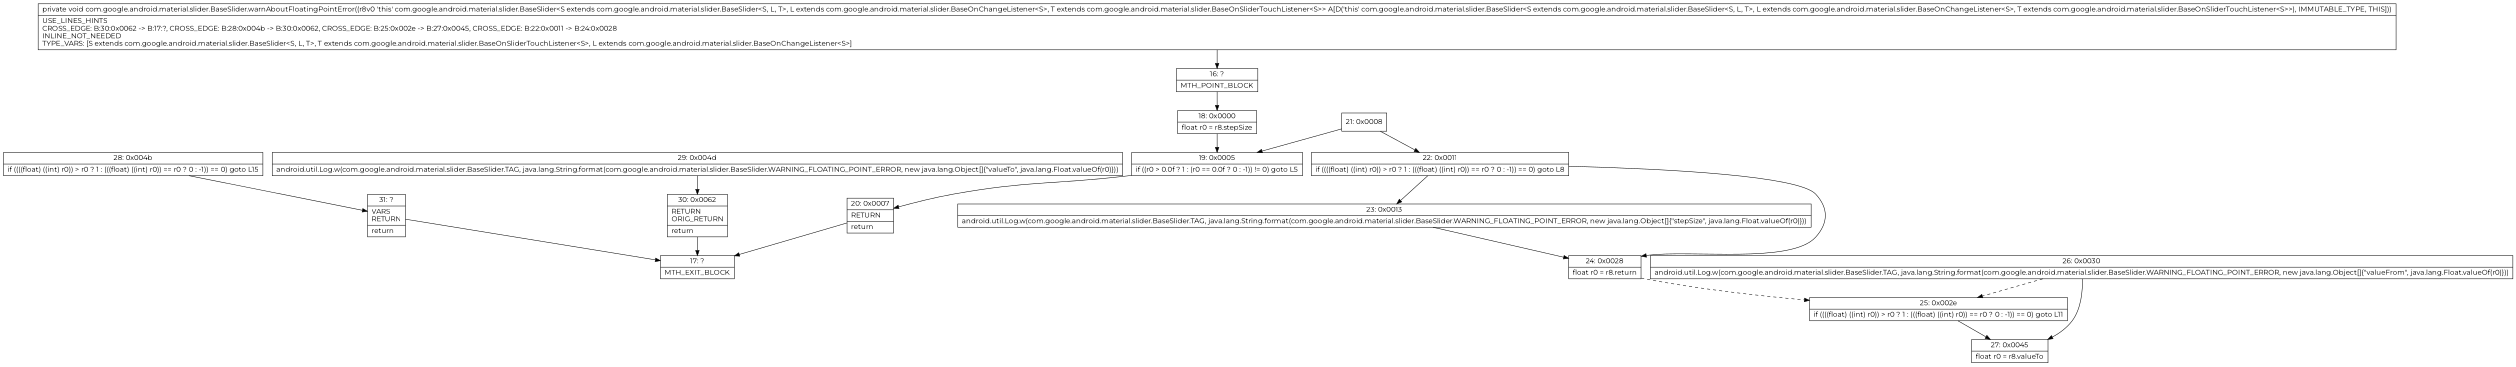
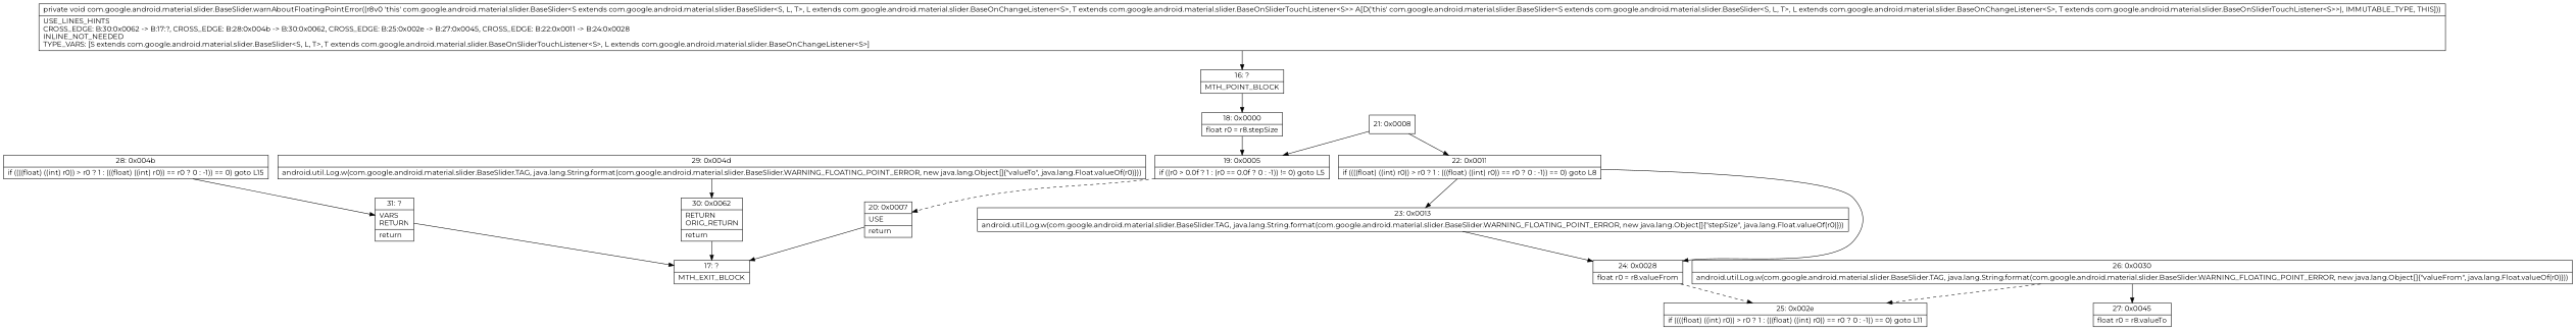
  digraph {
    fontname=Montserrat
    node [fontname=Montserrat shape=record]
    edge [fontname=Montserrat]
    n1 [label="{16\:\ ?|MTH_POINT_BLOCK\l}"]
    n2 [label="{18\:\ 0x0000|float r0 = r8.stepSize\l}"]
    n3 [label="{19\:\ 0x0005|if ((r0 \> 0.0f ? 1 : (r0 == 0.0f ? 0 : \-1)) != 0) goto L5\l}"]
-   n4 [label="{20\:\ 0x0007|RETURN\l|return\l}"]
+   n4 [label="{20\:\ 0x0007|USE\l|return\l}"]
    n5 [label="{17\:\ ?|MTH_EXIT_BLOCK\l}"]
    n6 [label="{21\:\ 0x0008}"]
    n7 [label="{22\:\ 0x0011|if ((((float) ((int) r0)) \> r0 ? 1 : (((float) ((int) r0)) == r0 ? 0 : \-1)) == 0) goto L8\l}"]
    n8 [label="{23\:\ 0x0013|android.util.Log.w(com.google.android.material.slider.BaseSlider.TAG, java.lang.String.format(com.google.android.material.slider.BaseSlider.WARNING_FLOATING_POINT_ERROR, new java.lang.Object[]\{\"stepSize\", java.lang.Float.valueOf(r0)\}))\l}"]
-   n9 [label="{24\:\ 0x0028|float r0 = r8.return\l}"]
+   n9 [label="{24\:\ 0x0028|float r0 = r8.valueFrom\l}"]
    n10 [label="{25\:\ 0x002e|if ((((float) ((int) r0)) \> r0 ? 1 : (((float) ((int) r0)) == r0 ? 0 : \-1)) == 0) goto L11\l}"]
    n11 [label="{27\:\ 0x0045|float r0 = r8.valueTo\l}"]
    n12 [label="{26\:\ 0x0030|android.util.Log.w(com.google.android.material.slider.BaseSlider.TAG, java.lang.String.format(com.google.android.material.slider.BaseSlider.WARNING_FLOATING_POINT_ERROR, new java.lang.Object[]\{\"valueFrom\", java.lang.Float.valueOf(r0)\}))\l}"]
    n13 [label="{28\:\ 0x004b|if ((((float) ((int) r0)) \> r0 ? 1 : (((float) ((int) r0)) == r0 ? 0 : \-1)) == 0) goto L15\l}"]
    n14 [label="{31\:\ ?|VARS\lRETURN\l|return\l}"]
    n15 [label="{29\:\ 0x004d|android.util.Log.w(com.google.android.material.slider.BaseSlider.TAG, java.lang.String.format(com.google.android.material.slider.BaseSlider.WARNING_FLOATING_POINT_ERROR, new java.lang.Object[]\{\"valueTo\", java.lang.Float.valueOf(r0)\}))\l}"]
    n16 [label="{30\:\ 0x0062|RETURN\lORIG_RETURN\l|return\l}"]
    n17 [label="{private void com.google.android.material.slider.BaseSlider.warnAboutFloatingPointError((r8v0 'this' com.google.android.material.slider.BaseSlider\<S extends com.google.android.material.slider.BaseSlider\<S, L, T\>, L extends com.google.android.material.slider.BaseOnChangeListener\<S\>, T extends com.google.android.material.slider.BaseOnSliderTouchListener\<S\>\> A[D('this' com.google.android.material.slider.BaseSlider\<S extends com.google.android.material.slider.BaseSlider\<S, L, T\>, L extends com.google.android.material.slider.BaseOnChangeListener\<S\>, T extends com.google.android.material.slider.BaseOnSliderTouchListener\<S\>\>), IMMUTABLE_TYPE, THIS]))  | USE_LINES_HINTS\lCROSS_EDGE: B:30:0x0062 \-\> B:17:?, CROSS_EDGE: B:28:0x004b \-\> B:30:0x0062, CROSS_EDGE: B:25:0x002e \-\> B:27:0x0045, CROSS_EDGE: B:22:0x0011 \-\> B:24:0x0028\lINLINE_NOT_NEEDED\lTYPE_VARS: [S extends com.google.android.material.slider.BaseSlider\<S, L, T\>, T extends com.google.android.material.slider.BaseOnSliderTouchListener\<S\>, L extends com.google.android.material.slider.BaseOnChangeListener\<S\>]\l}"]
    n1 -> n2
    n2 -> n3
-   n3 -> n4 [style=solid]
+   n3 -> n4 [style=dashed]
    n4 -> n5
    n6 -> n3
    n6 -> n7
    n7 -> n8 [style=solid]
    n7 -> n9
    n8 -> n9
    n9 -> n10 [style=dashed]
-   n10 -> n11
    n12 -> n10 [style=dashed]
    n12 -> n11
    n13 -> n14
    n14 -> n5
    n15 -> n16
    n16 -> n5
    n17 -> n1
  }
